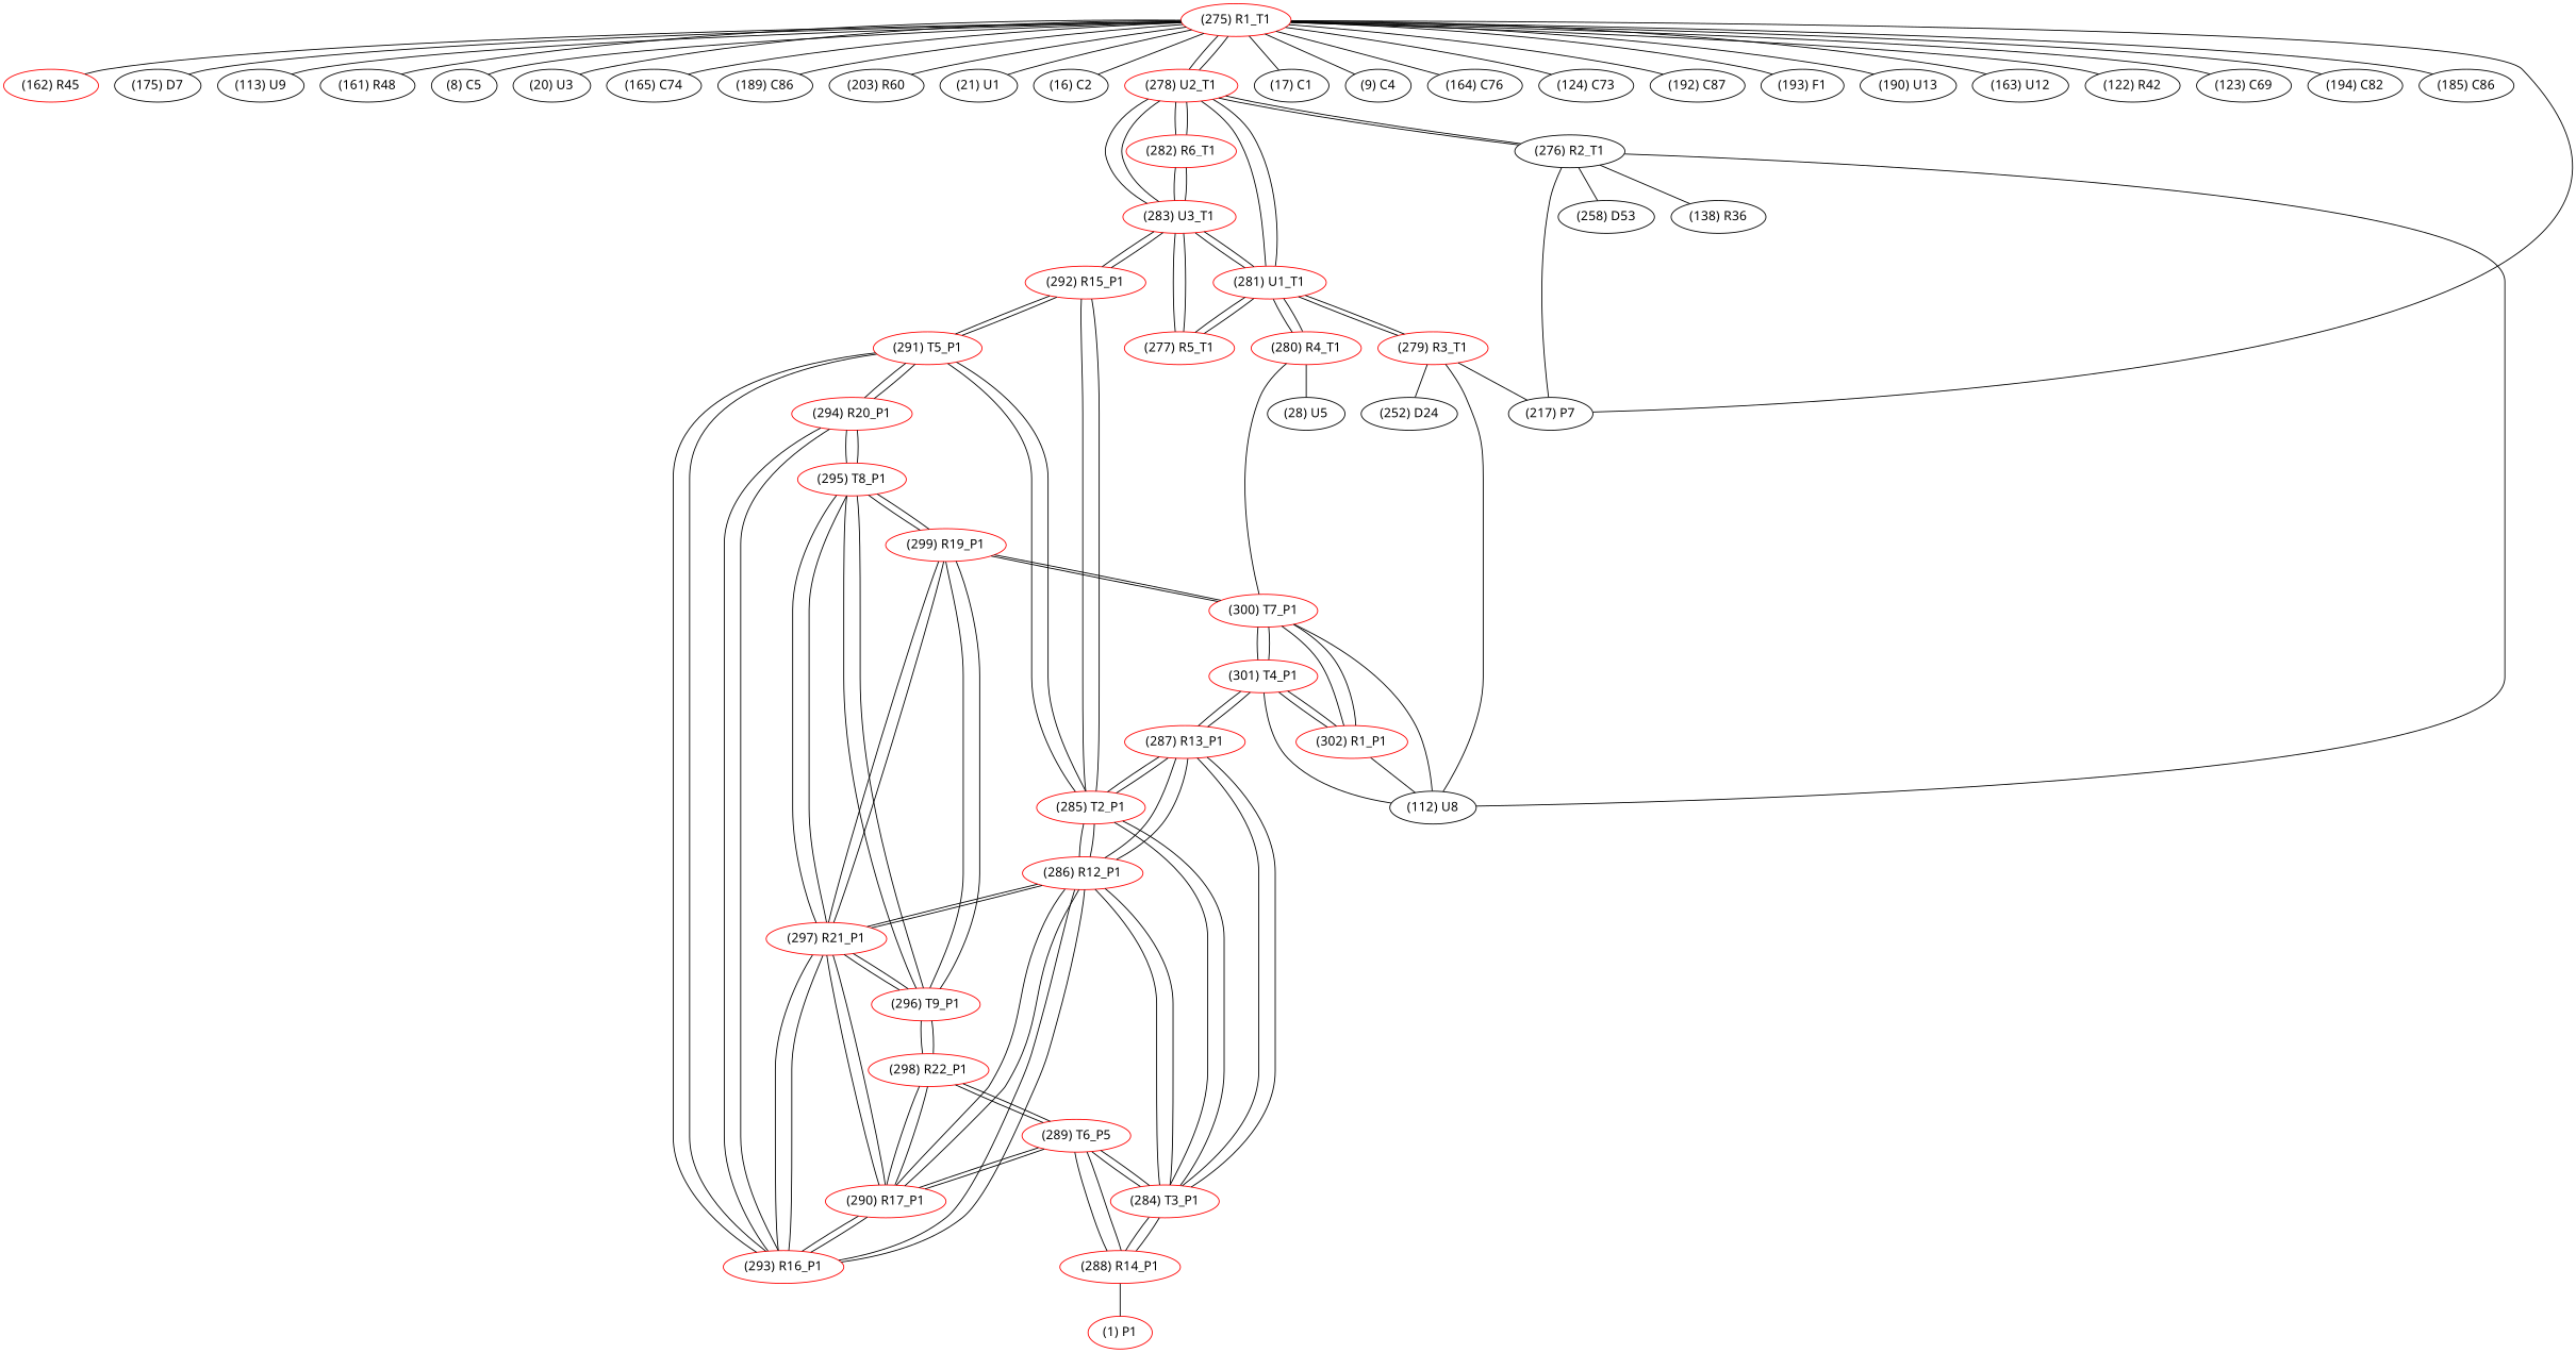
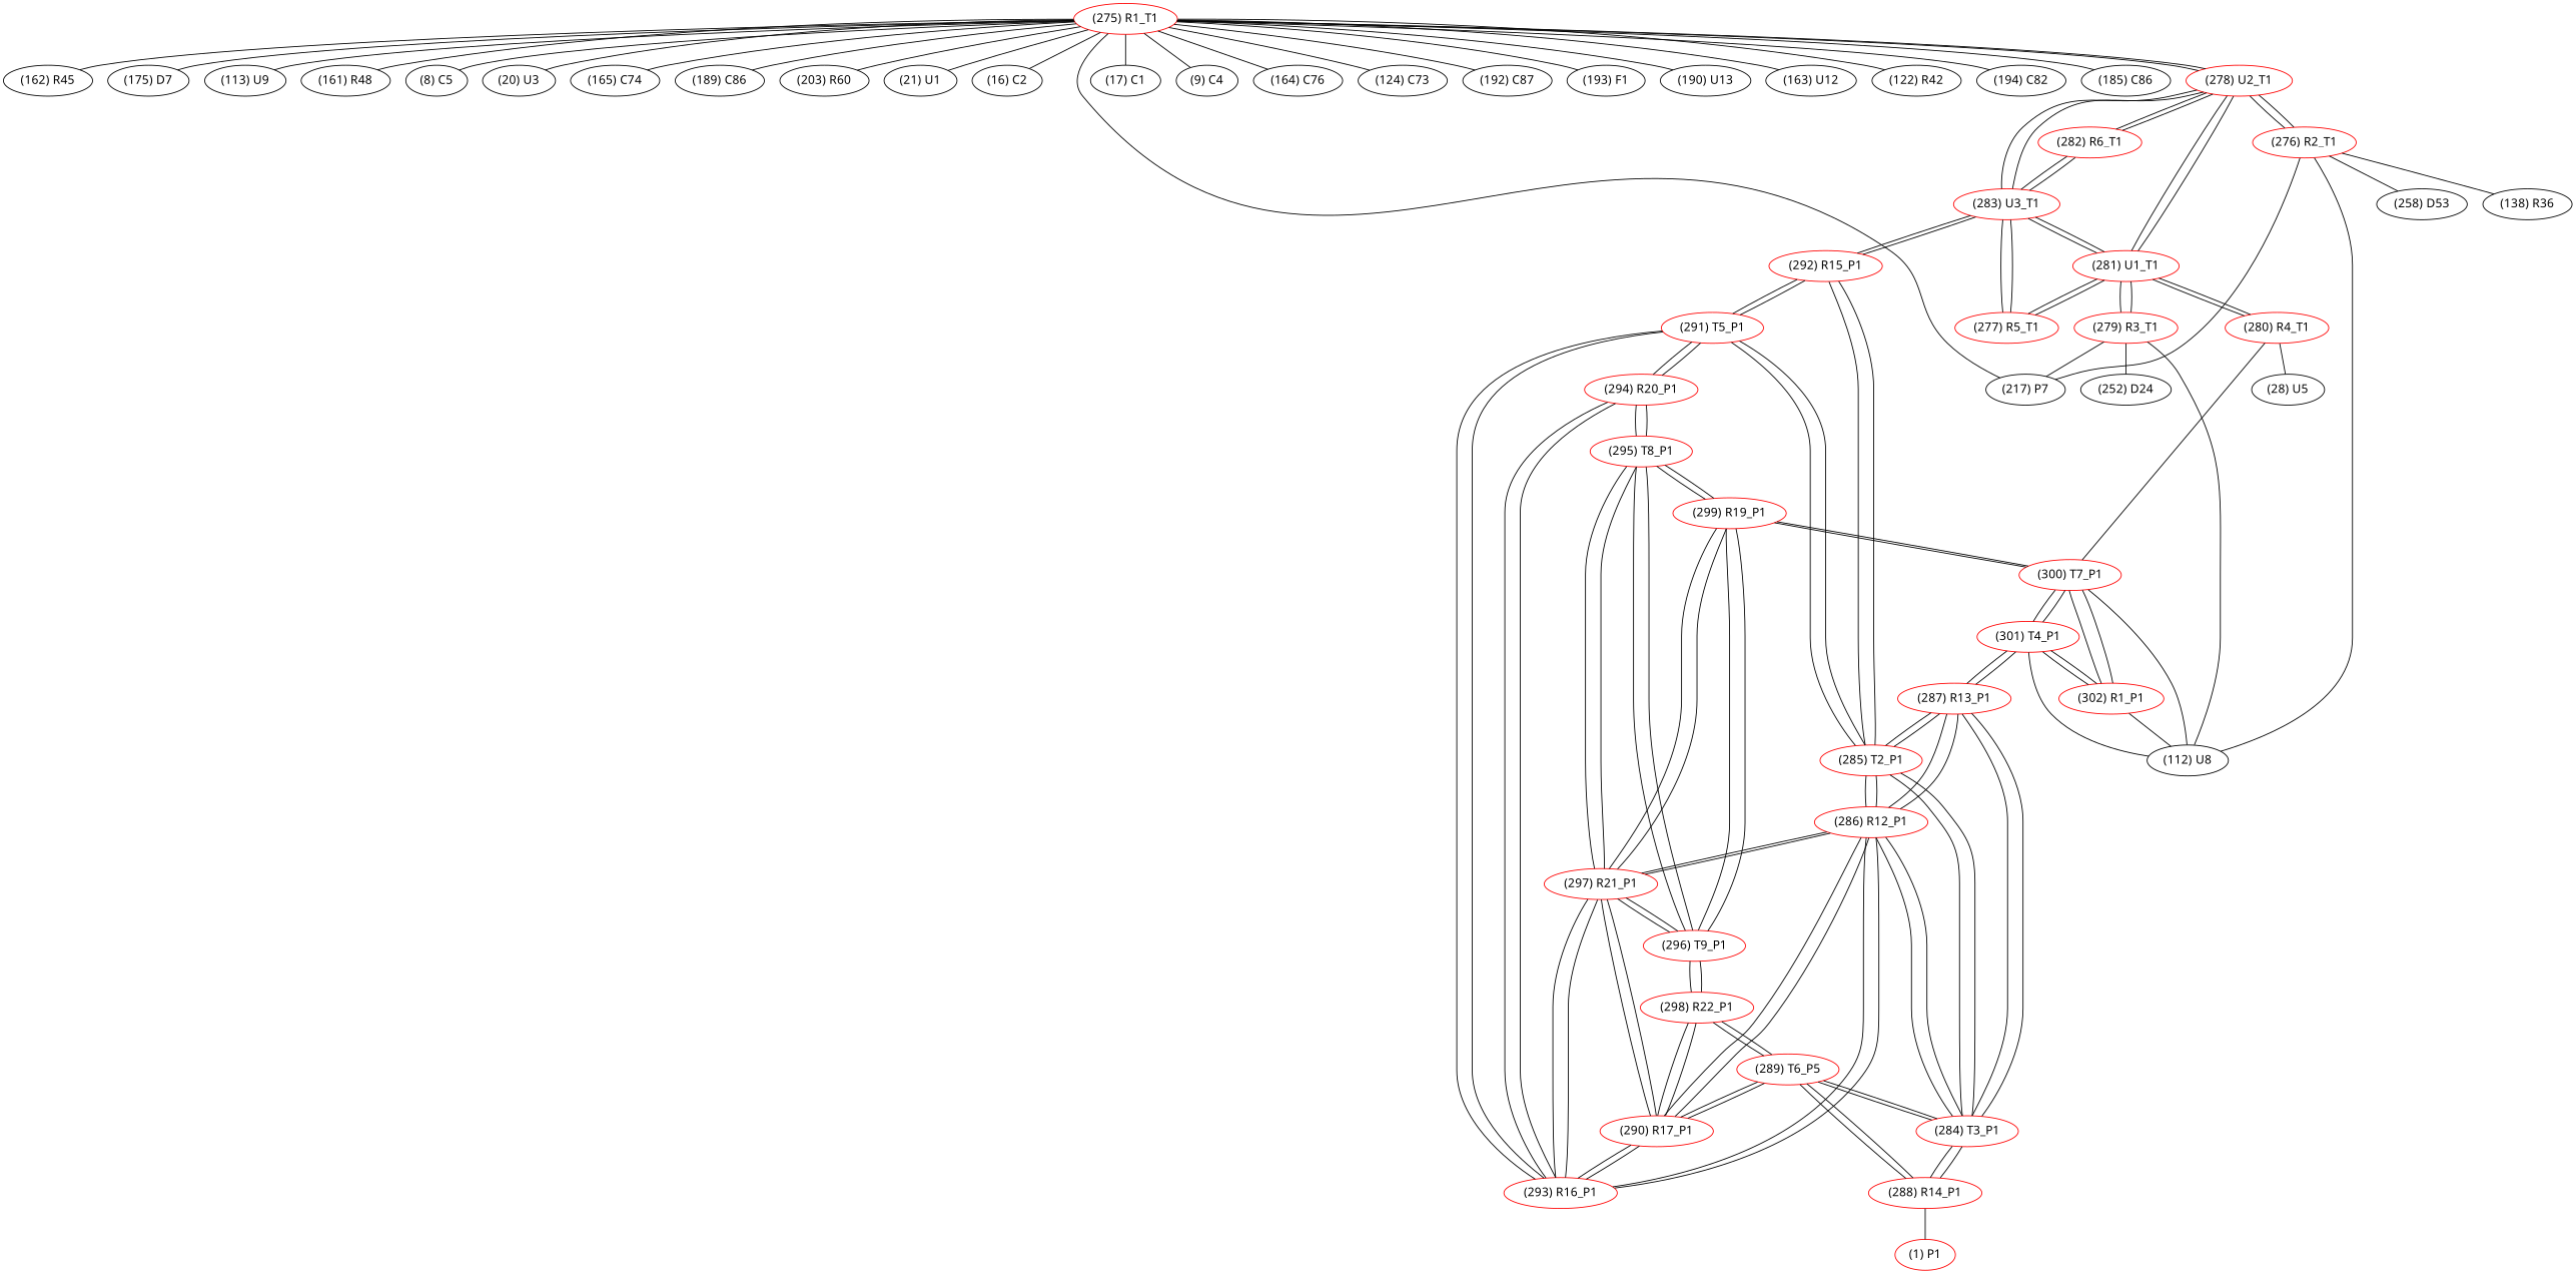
  graph {
    fontname="Noto Sans"
    node [fontname="Noto Sans"]
    edge [fontname="Noto Sans"]
    n1 [color=red label="(275) R1_T1"]
-   n2 [label="(162) R45" color=red]
+   n2 [label="(162) R45"]
    n3 [label="(175) D7"]
    n4 [label="(113) U9"]
    n5 [label="(161) R48"]
    n6 [label="(8) C5"]
    n7 [label="(20) U3"]
    n8 [label="(165) C74"]
    n9 [label="(189) C86"]
    n10 [label="(203) R60"]
    n11 [label="(21) U1"]
    n12 [label="(16) C2"]
    n13 [label="(217) P7"]
    n14 [label="(17) C1"]
    n15 [label="(9) C4"]
    n16 [label="(164) C76"]
    n17 [label="(124) C73"]
    n18 [label="(192) C87"]
    n19 [label="(193) F1"]
    n20 [label="(190) U13"]
    n21 [label="(163) U12"]
    n22 [label="(122) R42"]
-   n23 [label="(123) C69"]
    n24 [label="(194) C82"]
    n25 [label="(185) C86"]
    n26 [color=red label="(278) U2_T1"]
-   n27 [color=black label="(276) R2_T1"]
+   n27 [color=red label="(276) R2_T1"]
    n28 [color=red label="(283) U3_T1"]
    n29 [color=red label="(281) U1_T1"]
    n30 [color=red label="(282) R6_T1"]
    n31 [label="(258) D53"]
    n32 [label="(138) R36"]
    n33 [label="(112) U8"]
    n34 [color=red label="(277) R5_T1"]
    n35 [color=red label="(292) R15_P1"]
    n36 [color=red label="(279) R3_T1"]
    n37 [color=red label="(280) R4_T1"]
    n38 [color=red label="(285) T2_P1"]
    n39 [color=red label="(291) T5_P1"]
    n40 [label="(252) D24"]
    n41 [label="(28) U5"]
    n42 [color=red label="(300) T7_P1"]
    n43 [color=red label="(284) T3_P1"]
    n44 [color=red label="(287) R13_P1"]
    n45 [color=red label="(286) R12_P1"]
    n46 [color=red label="(293) R16_P1"]
    n47 [color=red label="(294) R20_P1"]
    n48 [color=red label="(288) R14_P1"]
    n49 [color=red label="(289) T6_P5"]
    n50 [color=red label="(1) P1"]
    n51 [color=red label="(290) R17_P1"]
    n52 [color=red label="(298) R22_P1"]
    n53 [color=red label="(301) T4_P1"]
    n54 [color=red label="(297) R21_P1"]
    n55 [color=red label="(296) T9_P1"]
    n56 [color=red label="(302) R1_P1"]
    n57 [color=red label="(295) T8_P1"]
    n58 [color=red label="(299) R19_P1"]
    n1 -- n2
    n1 -- n3
    n1 -- n4
    n1 -- n5
    n1 -- n6
    n1 -- n7
    n1 -- n8
    n1 -- n9
    n1 -- n10
    n1 -- n11
    n1 -- n12
    n1 -- n13
    n1 -- n14
    n1 -- n15
    n1 -- n16
    n1 -- n17
    n1 -- n18
    n1 -- n19
    n1 -- n20
    n1 -- n21
    n1 -- n22
-   n1 -- n23
    n1 -- n24
    n1 -- n25
    n1 -- n26
    n26 -- n1
    n26 -- n27
    n26 -- n28
    n26 -- n29
    n26 -- n30
    n27 -- n13
    n27 -- n26
    n27 -- n31
    n27 -- n32
    n27 -- n33
    n28 -- n26
    n28 -- n29
    n28 -- n30
    n28 -- n34
    n28 -- n35
    n29 -- n26
    n29 -- n28
    n29 -- n34
    n29 -- n36
    n29 -- n37
    n30 -- n26
    n30 -- n28
    n34 -- n28
    n34 -- n29
    n35 -- n28
    n35 -- n38
    n35 -- n39
    n36 -- n13
    n36 -- n29
    n36 -- n33
    n36 -- n40
    n37 -- n29
    n37 -- n41
    n37 -- n42
    n38 -- n35
    n38 -- n39
    n38 -- n43
    n38 -- n44
    n38 -- n45
    n39 -- n35
    n39 -- n38
    n39 -- n46
    n39 -- n47
    n42 -- n33
    n42 -- n53
    n42 -- n56
    n42 -- n58
    n43 -- n38
    n43 -- n44
    n43 -- n45
    n43 -- n48
    n43 -- n49
    n44 -- n38
    n44 -- n43
    n44 -- n45
    n44 -- n53
    n45 -- n38
    n45 -- n43
    n45 -- n44
    n45 -- n46
    n45 -- n51
    n45 -- n54
    n46 -- n39
    n46 -- n45
    n46 -- n47
    n46 -- n51
    n46 -- n54
    n47 -- n39
    n47 -- n46
    n47 -- n57
    n48 -- n43
    n48 -- n49
    n48 -- n50
    n49 -- n43
    n49 -- n48
    n49 -- n51
    n49 -- n52
    n51 -- n45
    n51 -- n46
    n51 -- n49
    n51 -- n52
    n51 -- n54
    n52 -- n49
    n52 -- n51
    n52 -- n55
    n53 -- n33
    n53 -- n42
    n53 -- n44
    n53 -- n56
    n54 -- n45
    n54 -- n46
    n54 -- n51
    n54 -- n55
    n54 -- n57
    n54 -- n58
    n55 -- n52
    n55 -- n54
    n55 -- n57
    n55 -- n58
    n56 -- n33
    n56 -- n42
    n56 -- n53
    n57 -- n47
    n57 -- n54
    n57 -- n55
    n57 -- n58
    n58 -- n42
    n58 -- n54
    n58 -- n55
    n58 -- n57
  }
